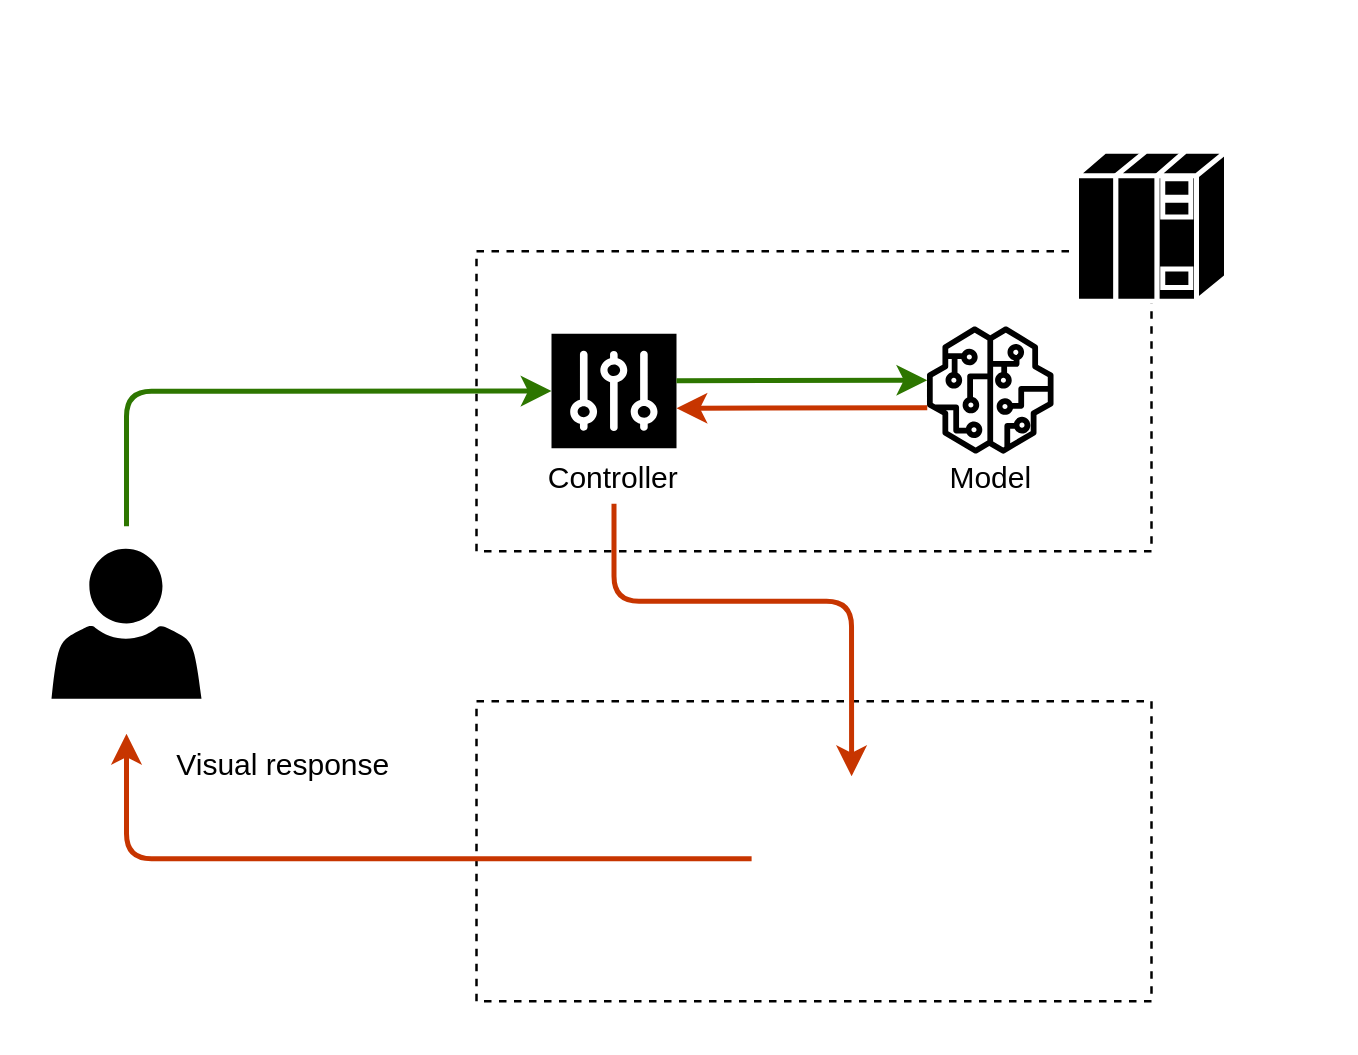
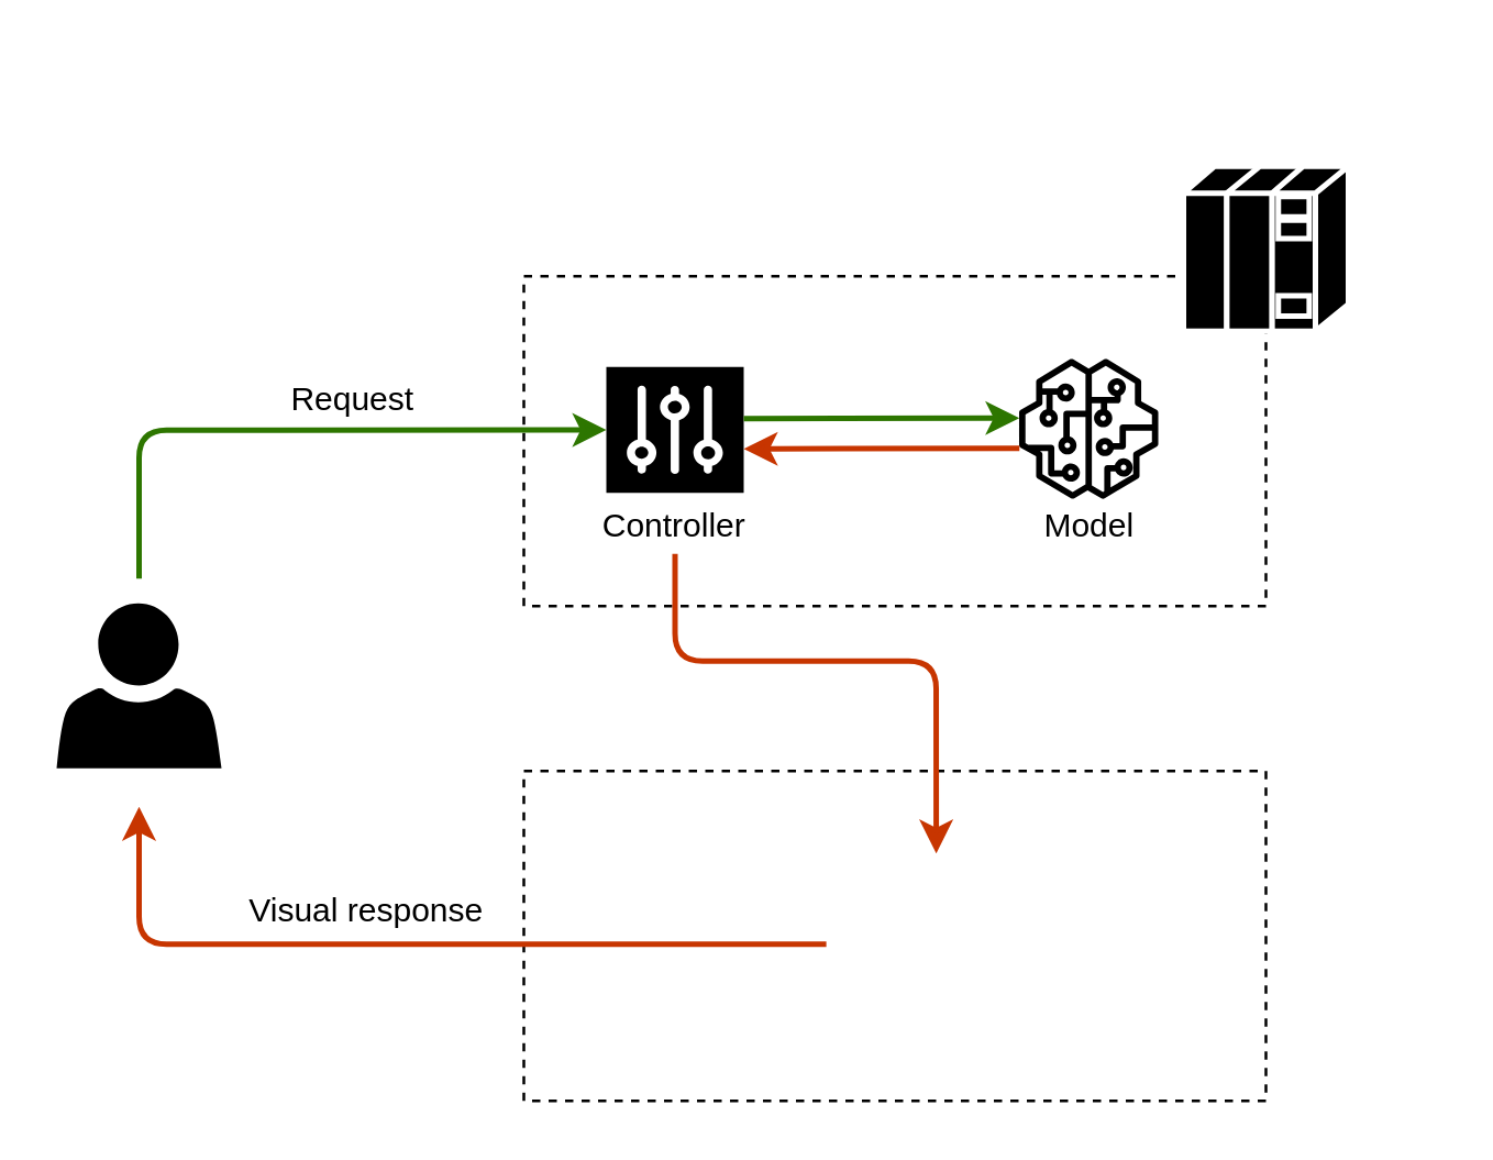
  <mxCell id="0" />
  <mxCell id="1" parent="0" />
  <mxCell id="2" value="" style="rounded=0;whiteSpace=wrap;html=1;fillColor=none;dashed=1;" vertex="1" parent="1"><mxGeometry x="190" y="100" width="270" height="120" as="geometry" /></mxCell>
  <mxCell id="3" value="" style="rounded=0;whiteSpace=wrap;html=1;fillColor=none;dashed=1;" vertex="1" parent="1"><mxGeometry x="190" y="280" width="270" height="120" as="geometry" /></mxCell>
  <mxCell id="4" value="" style="group" vertex="1" connectable="0" parent="1"><mxGeometry x="430" y="20" width="89.997" height="100" as="geometry" /></mxCell>
  <mxCell id="5" value="" style="shape=mxgraph.cisco.misc.front_end_processor;html=1;pointerEvents=1;dashed=0;strokeColor=#ffffff;strokeWidth=2;verticalLabelPosition=bottom;verticalAlign=top;align=center;outlineConnect=0;fillColor=#000000;" vertex="1" parent="4"><mxGeometry y="40" width="60" height="60" as="geometry" /></mxCell>
  <mxCell id="6" value="" style="shape=image;html=1;verticalAlign=top;verticalLabelPosition=bottom;labelBackgroundColor=#ffffff;imageAspect=0;aspect=fixed;image=https://cdn2.iconfinder.com/data/icons/nodejs-1/128/nodejs-128.png" vertex="1" parent="4"><mxGeometry x="42.235" width="47.761" height="47.761" as="geometry" /></mxCell>
  <mxCell id="7" value="" style="group" vertex="1" connectable="0" parent="1"><mxGeometry x="421" y="218" width="100" height="100" as="geometry" /></mxCell>
  <mxCell id="8" value="" style="shape=image;html=1;verticalAlign=top;verticalLabelPosition=bottom;labelBackgroundColor=#ffffff;imageAspect=0;aspect=fixed;image=https://cdn4.iconfinder.com/data/icons/logos-and-brands/512/367_Vuejs_logo-128.png" vertex="1" parent="7"><mxGeometry x="58" y="2" width="40" height="40" as="geometry" /></mxCell>
  <mxCell id="9" value="" style="shape=image;html=1;verticalAlign=top;verticalLabelPosition=bottom;labelBackgroundColor=#ffffff;imageAspect=0;aspect=fixed;image=https://cdn4.iconfinder.com/data/icons/technology-83/1000/app_frontend_end_front_front-end_front_end_development-128.png" vertex="1" parent="7"><mxGeometry y="20" width="80" height="80" as="geometry" /></mxCell>
  <mxCell id="10" value="" style="group" vertex="1" connectable="0" parent="1"><mxGeometry x="220" y="133" width="50" height="68" as="geometry" /></mxCell>
  <mxCell id="11" value="" style="pointerEvents=1;shadow=0;dashed=0;html=1;strokeColor=none;labelPosition=center;verticalLabelPosition=bottom;verticalAlign=top;align=center;outlineConnect=0;shape=mxgraph.veeam.controller;fillColor=#000000;" vertex="1" parent="10"><mxGeometry width="50" height="45.8" as="geometry" /></mxCell>
  <mxCell id="12" value="Controller" style="text;html=1;strokeColor=none;fillColor=none;align=center;verticalAlign=middle;whiteSpace=wrap;rounded=0;" vertex="1" parent="10"><mxGeometry x="5" y="48" width="40" height="20" as="geometry" /></mxCell>
  <mxCell id="13" value="" style="group" vertex="1" connectable="0" parent="1"><mxGeometry x="370" y="130" width="51" height="71" as="geometry" /></mxCell>
  <mxCell id="14" value="" style="outlineConnect=0;fontColor=#232F3E;gradientColor=none;strokeColor=none;dashed=0;verticalLabelPosition=bottom;verticalAlign=top;align=center;html=1;fontSize=12;fontStyle=0;aspect=fixed;pointerEvents=1;shape=mxgraph.aws4.sagemaker_model;fillColor=#000000;" vertex="1" parent="13"><mxGeometry width="51" height="51" as="geometry" /></mxCell>
  <mxCell id="15" value="Model" style="text;html=1;strokeColor=none;fillColor=none;align=center;verticalAlign=middle;whiteSpace=wrap;rounded=0;" vertex="1" parent="13"><mxGeometry x="5.5" y="51" width="40" height="20" as="geometry" /></mxCell>
  <mxCell id="16" value="" style="group;" vertex="1" connectable="0" parent="1"><mxGeometry x="295" y="300" width="80" height="81" as="geometry" /></mxCell>
  <mxCell id="17" value="" style="shape=image;html=1;verticalAlign=top;verticalLabelPosition=bottom;labelBackgroundColor=#ffffff;imageAspect=0;aspect=fixed;image=https://cdn3.iconfinder.com/data/icons/google-material-design-icons/48/ic_view_quilt_48px-128.png;fillColor=#000000;" vertex="1" parent="16"><mxGeometry width="80" height="80" as="geometry" /></mxCell>
  <mxCell id="18" value="" style="endArrow=classic;html=1;exitX=0.5;exitY=1;exitDx=0;exitDy=0;entryX=0.563;entryY=0.125;entryDx=0;entryDy=0;entryPerimeter=0;fillColor=#fa6800;strokeColor=#C73500;strokeWidth=2;" edge="1" parent="1" source="12" target="17"><mxGeometry width="50" height="50" relative="1" as="geometry"><mxPoint x="320" y="260" as="sourcePoint" /><mxPoint x="370" y="210" as="targetPoint" /><Array as="points"><mxPoint x="245" y="240" /><mxPoint x="340" y="240" /></Array></mxGeometry></mxCell>
  <mxCell id="19" value="" style="endArrow=classic;html=1;fillColor=#60a917;strokeColor=#2D7600;strokeWidth=2;" edge="1" parent="1"><mxGeometry width="50" height="50" relative="1" as="geometry"><mxPoint x="270" y="151.834" as="sourcePoint" /><mxPoint x="370.308" y="151.567" as="targetPoint" /></mxGeometry></mxCell>
  <mxCell id="20" value="" style="endArrow=classic;html=1;fillColor=#fa6800;strokeColor=#C73500;strokeWidth=2;" edge="1" parent="1"><mxGeometry width="50" height="50" relative="1" as="geometry"><mxPoint x="370.308" y="162.567" as="sourcePoint" /><mxPoint x="270" y="162.834" as="targetPoint" /></mxGeometry></mxCell>
  <mxCell id="21" value="" style="endArrow=classic;html=1;exitX=0.063;exitY=0.5;exitDx=0;exitDy=0;exitPerimeter=0;fillColor=#fa6800;strokeColor=#C73500;strokeWidth=2;" edge="1" parent="1"><mxGeometry width="50" height="50" relative="1" as="geometry"><mxPoint x="300.04" y="343" as="sourcePoint" /><mxPoint x="50" y="293" as="targetPoint" /><Array as="points"><mxPoint x="50" y="343" /></Array></mxGeometry></mxCell>
  <mxCell id="22" value="" style="endArrow=classic;html=1;fillColor=#60a917;strokeColor=#2D7600;strokeWidth=2;" edge="1" parent="1" target="11"><mxGeometry width="50" height="50" relative="1" as="geometry"><mxPoint x="50" y="210" as="sourcePoint" /><mxPoint x="240" y="220" as="targetPoint" /><Array as="points"><mxPoint x="50" y="156" /></Array></mxGeometry></mxCell>
- <mxCell id="24" value="Visual response" style="text;html=1;strokeColor=none;fillColor=none;align=center;verticalAlign=middle;whiteSpace=wrap;rounded=0;dashed=1;" vertex="1" parent="1"><mxGeometry x="58" y="296" width="110" height="20" as="geometry" /></mxCell>
+ <mxCell id="23" value="Request" style="text;html=1;strokeColor=none;fillColor=none;align=center;verticalAlign=middle;whiteSpace=wrap;rounded=0;dashed=1;" vertex="1" parent="1"><mxGeometry x="108" y="135" width="40" height="20" as="geometry" /></mxCell>
+ <mxCell id="24" value="Visual response" style="text;html=1;strokeColor=none;fillColor=none;align=center;verticalAlign=middle;whiteSpace=wrap;rounded=0;dashed=1;" vertex="1" parent="1"><mxGeometry x="78" y="321" width="110" height="20" as="geometry" /></mxCell>
  <mxCell id="25" value="" style="pointerEvents=1;shadow=0;dashed=0;html=1;strokeColor=none;labelPosition=center;verticalLabelPosition=bottom;verticalAlign=top;outlineConnect=0;align=center;shape=mxgraph.office.users.user;fillColor=#000000;" vertex="1" parent="1"><mxGeometry x="20" y="219" width="60" height="60" as="geometry" /></mxCell>
